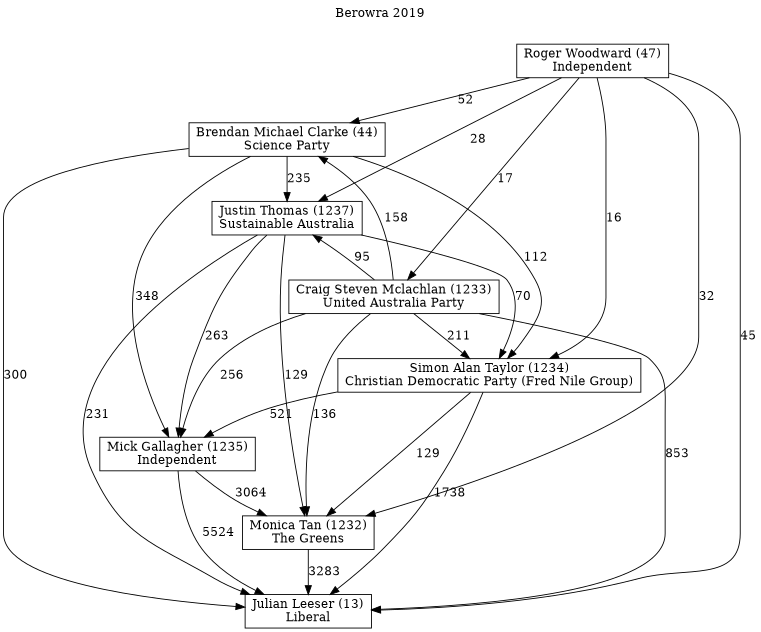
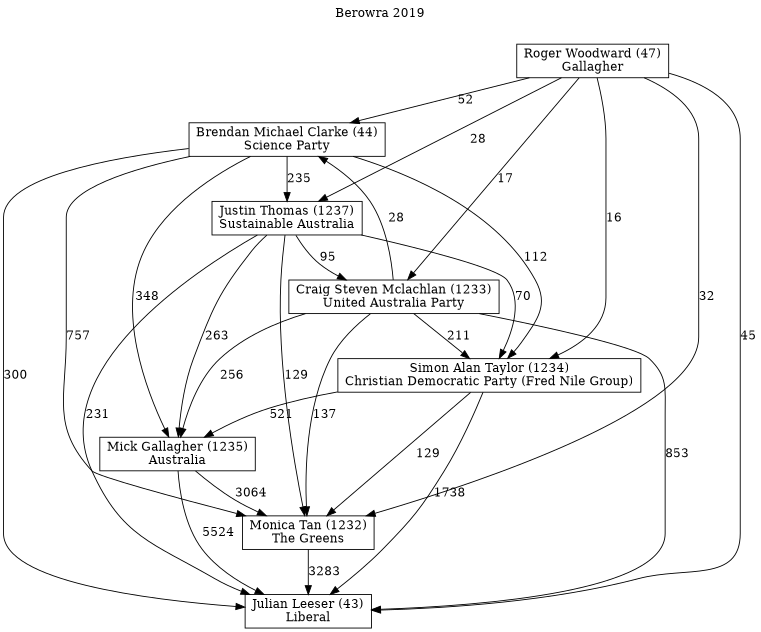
  digraph {
    label="Berowra 2019"
    labelloc=t
    mclimit=10
    node [shape=box]
-   n1 [label="Julian Leeser (13)\nLiberal"]
+   n1 [label="Julian Leeser (43)\nLiberal"]
    n2 [label="Monica Tan (1232)\nThe Greens"]
-   n3 [label="Mick Gallagher (1235)\nIndependent"]
+   n3 [label="Mick Gallagher (1235)\nAustralia"]
    n4 [label="Simon Alan Taylor (1234)\nChristian Democratic Party (Fred Nile Group)"]
    n5 [label="Brendan Michael Clarke (44)\nScience Party"]
    n6 [label="Justin Thomas (1237)\nSustainable Australia"]
    n7 [label="Craig Steven Mclachlan (1233)\nUnited Australia Party"]
-   n8 [label="Roger Woodward (47)\nIndependent"]
+   n8 [label="Roger Woodward (47)\nGallagher"]
    n2 -> n1 [label=3283]
    n3 -> n1 [label=5524]
    n3 -> n2 [label=3064]
    n4 -> n1 [label=1738]
    n4 -> n2 [label=129]
    n4 -> n3 [label=521]
    n5 -> n1 [label=300]
+   n5 -> n2 [label=757]
    n5 -> n3 [label=348]
    n5 -> n4 [label=112]
    n5 -> n6 [label=235]
    n6 -> n1 [label=231]
    n6 -> n2 [label=129]
    n6 -> n3 [label=263]
    n6 -> n4 [label=70]
-   n7 -> n6 [label=95]
+   n6 -> n7 [label=95]
    n7 -> n1 [label=853]
-   n7 -> n2 [label=136]
+   n7 -> n2 [label=137]
    n7 -> n3 [label=256]
    n7 -> n4 [label=211]
-   n7 -> n5 [label=158]
+   n7 -> n5 [label=28]
    n8 -> n1 [label=45]
    n8 -> n2 [label=32]
    n8 -> n4 [label=16]
    n8 -> n5 [label=52]
    n8 -> n6 [label=28]
    n8 -> n7 [label=17]
  }
